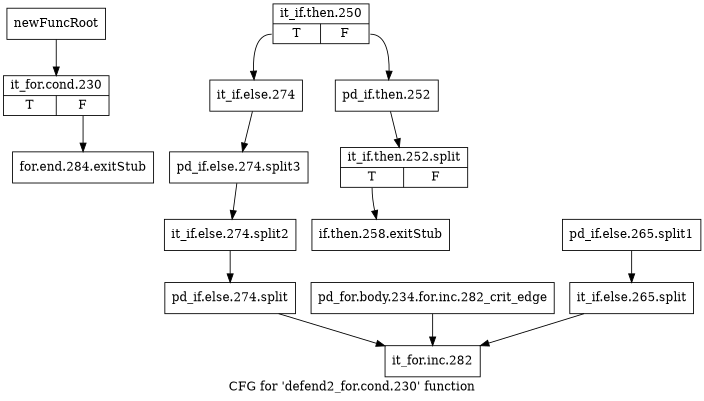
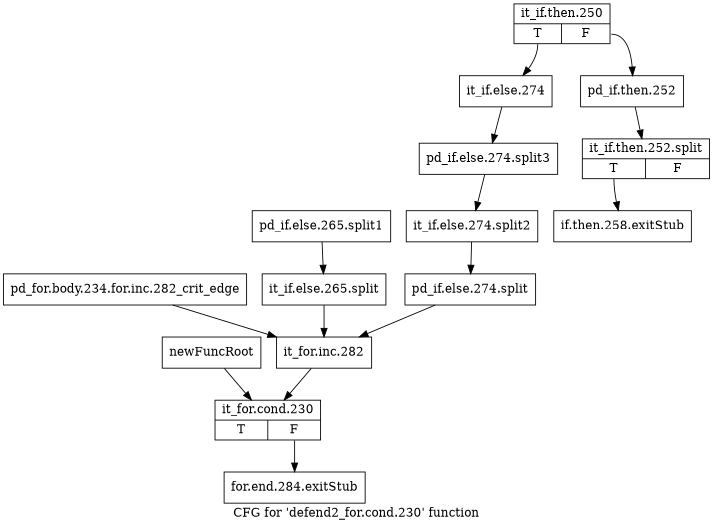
  digraph {
    label="CFG for 'defend2_for.cond.230' function"
    node [shape=record]
    n1 [label="{newFuncRoot}"]
    n2 [label="{it_for.cond.230|{<s0>T|<s1>F}}"]
    n3 [label="{for.end.284.exitStub}"]
    n4 [label="{if.then.258.exitStub}"]
    n5 [label="{it_if.then.250|{<s0>T|<s1>F}}"]
    n6 [label="{it_if.else.274}"]
    n7 [label="{pd_if.then.252}"]
    n8 [label="{pd_for.body.234.for.inc.282_crit_edge}"]
    n9 [label="{it_for.inc.282}"]
    n10 [label="{pd_if.else.274.split3}"]
    n11 [label="{it_if.then.252.split|{<s0>T|<s1>F}}"]
    n12 [label="{it_if.else.274.split2}"]
    n13 [label="{pd_if.else.265.split1}"]
    n14 [label="{it_if.else.265.split}"]
    n15 [label="{pd_if.else.274.split}"]
    n1 -> n2
    n2 -> n3 [tailport=s1]
    n5 -> n6 [tailport=s0]
    n5 -> n7 [tailport=s1]
    n6 -> n10
    n7 -> n11
    n8 -> n9
+   n9 -> n2
    n10 -> n12
    n11 -> n4 [tailport=s0]
    n12 -> n15
    n13 -> n14
    n14 -> n9
    n15 -> n9
  }
